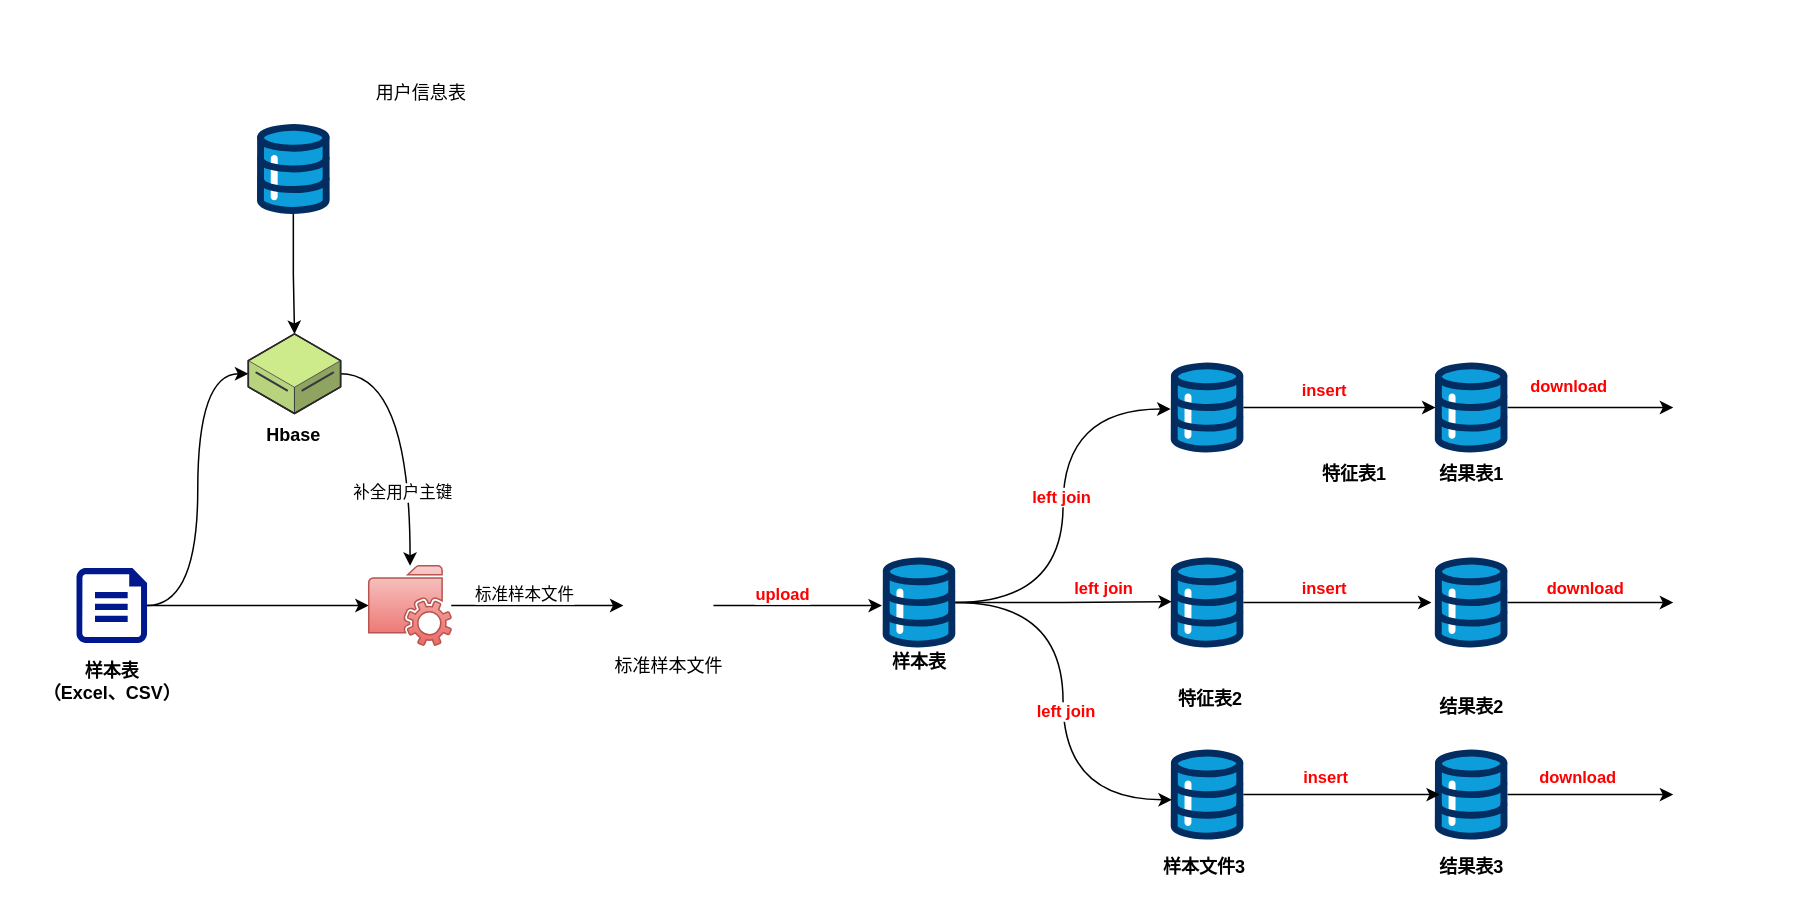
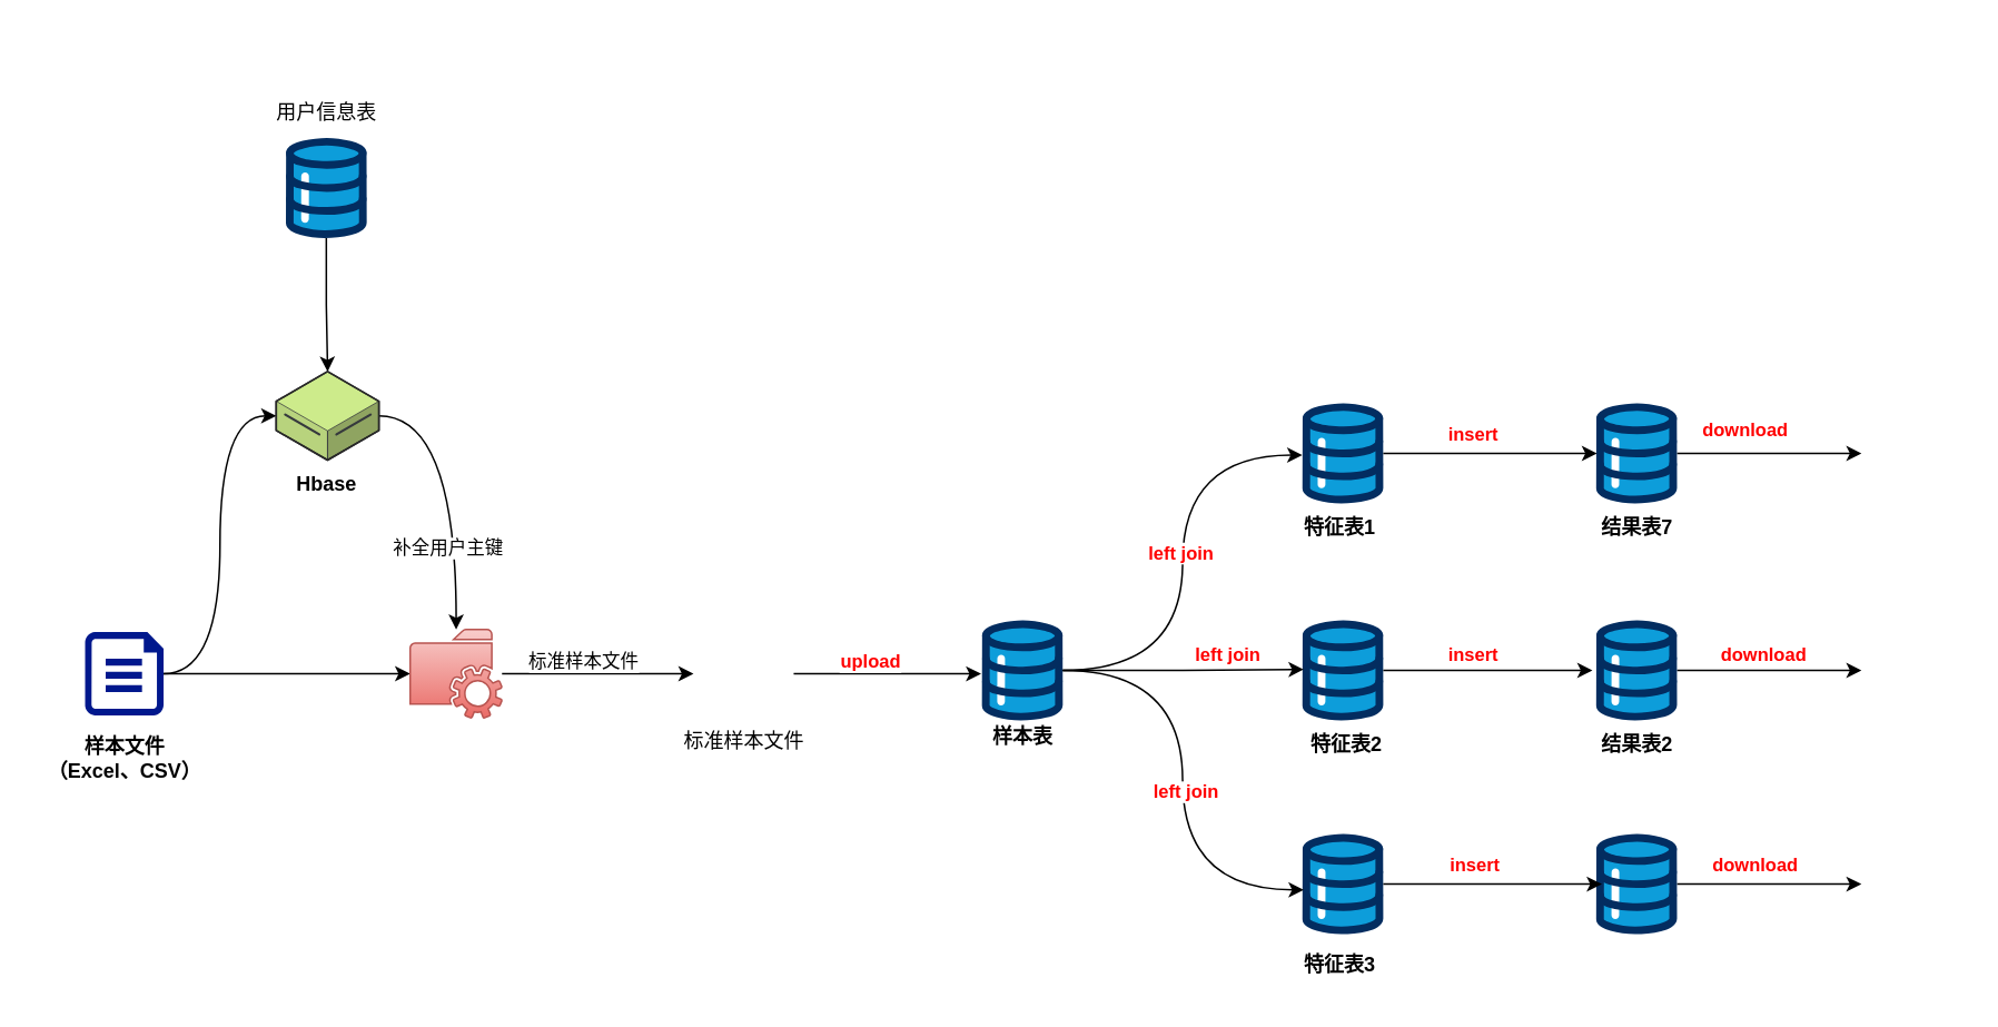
  <mxCell id="0" />
  <mxCell id="1" parent="0" />
  <mxCell id="2" style="edgeStyle=orthogonalEdgeStyle;rounded=0;orthogonalLoop=1;jettySize=auto;html=1;exitX=1;exitY=0.5;exitDx=0;exitDy=0;exitPerimeter=0;" edge="1" parent="1" source="3" target="51"><mxGeometry relative="1" as="geometry" /></mxCell>
  <mxCell id="3" value="" style="sketch=0;aspect=fixed;pointerEvents=1;shadow=0;dashed=0;html=1;strokeColor=none;labelPosition=center;verticalLabelPosition=bottom;verticalAlign=top;align=center;fillColor=#00188D;shape=mxgraph.azure.file;fontStyle=1" parent="1" vertex="1"><mxGeometry x="50.5" y="378" width="47" height="50" as="geometry" /></mxCell>
  <mxCell id="4" value="" style="edgeStyle=orthogonalEdgeStyle;rounded=0;orthogonalLoop=1;jettySize=auto;html=1;entryX=-0.002;entryY=0.517;entryDx=0;entryDy=0;entryPerimeter=0;curved=1;fontStyle=1" parent="1" source="6" target="11" edge="1"><mxGeometry relative="1" as="geometry"><mxPoint x="700.6" y="401" as="targetPoint" /></mxGeometry></mxCell>
  <mxCell id="5" value="left join" style="edgeLabel;html=1;align=center;verticalAlign=middle;resizable=0;points=[];fontStyle=1;fontColor=#FF0000;" parent="4" vertex="1" connectable="0"><mxGeometry x="-0.002" y="2" relative="1" as="geometry"><mxPoint y="-6" as="offset" /></mxGeometry></mxCell>
  <mxCell id="6" value="" style="verticalLabelPosition=bottom;aspect=fixed;html=1;shape=mxgraph.salesforce.data;fontStyle=1" parent="1" vertex="1"><mxGeometry x="587.7" y="371" width="48.6" height="60" as="geometry" /></mxCell>
- <mxCell id="7" value="样本表&lt;div&gt;（Excel、CSV）&lt;/div&gt;" style="text;html=1;align=center;verticalAlign=middle;resizable=0;points=[];autosize=1;strokeColor=none;fillColor=none;fontStyle=1" parent="1" vertex="1"><mxGeometry x="20" y="433" width="108" height="41" as="geometry" /></mxCell>
+ <mxCell id="7" value="样本文件&lt;div&gt;（Excel、CSV）&lt;/div&gt;" style="text;html=1;align=center;verticalAlign=middle;resizable=0;points=[];autosize=1;strokeColor=none;fillColor=none;fontStyle=1" parent="1" vertex="1"><mxGeometry x="20" y="433" width="108" height="41" as="geometry" /></mxCell>
  <mxCell id="8" value="样本表" style="text;html=1;align=center;verticalAlign=middle;resizable=0;points=[];autosize=1;strokeColor=none;fillColor=none;fontStyle=1" parent="1" vertex="1"><mxGeometry x="582" y="426" width="60" height="30" as="geometry" /></mxCell>
  <mxCell id="9" style="edgeStyle=orthogonalEdgeStyle;rounded=0;orthogonalLoop=1;jettySize=auto;html=1;" edge="1" parent="1" source="10" target="44"><mxGeometry relative="1" as="geometry" /></mxCell>
  <mxCell id="10" value="" style="verticalLabelPosition=bottom;aspect=fixed;html=1;shape=mxgraph.salesforce.data;fontStyle=1" parent="1" vertex="1"><mxGeometry x="170.7" y="82" width="48.6" height="60" as="geometry" /></mxCell>
  <mxCell id="11" value="" style="verticalLabelPosition=bottom;aspect=fixed;html=1;shape=mxgraph.salesforce.data;fontStyle=1" parent="1" vertex="1"><mxGeometry x="779.7" y="241" width="48.6" height="60" as="geometry" /></mxCell>
- <mxCell id="12" value="特征表1" style="text;html=1;align=center;verticalAlign=middle;resizable=0;points=[];autosize=1;strokeColor=none;fillColor=none;fontStyle=1" parent="1" vertex="1"><mxGeometry x="866.7" y="301" width="70" height="30" as="geometry" /></mxCell>
+ <mxCell id="12" value="特征表1" style="text;html=1;align=center;verticalAlign=middle;resizable=0;points=[];autosize=1;strokeColor=none;fillColor=none;fontStyle=1" parent="1" vertex="1"><mxGeometry x="766.7" y="301" width="70" height="30" as="geometry" /></mxCell>
  <mxCell id="13" value="" style="verticalLabelPosition=bottom;aspect=fixed;html=1;shape=mxgraph.salesforce.data;fontStyle=1" parent="1" vertex="1"><mxGeometry x="779.7" y="371" width="48.6" height="60" as="geometry" /></mxCell>
- <mxCell id="14" value="特征表2" style="text;html=1;align=center;verticalAlign=middle;resizable=0;points=[];autosize=1;strokeColor=none;fillColor=none;fontStyle=1" parent="1" vertex="1"><mxGeometry x="770.7" y="451" width="70" height="30" as="geometry" /></mxCell>
+ <mxCell id="14" value="特征表2" style="text;html=1;align=center;verticalAlign=middle;resizable=0;points=[];autosize=1;strokeColor=none;fillColor=none;fontStyle=1" parent="1" vertex="1"><mxGeometry x="770.7" y="431" width="70" height="30" as="geometry" /></mxCell>
  <mxCell id="15" value="" style="verticalLabelPosition=bottom;aspect=fixed;html=1;shape=mxgraph.salesforce.data;fontStyle=1" parent="1" vertex="1"><mxGeometry x="779.7" y="499" width="48.6" height="60" as="geometry" /></mxCell>
- <mxCell id="16" value="样本文件3" style="text;html=1;align=center;verticalAlign=middle;resizable=0;points=[];autosize=1;strokeColor=none;fillColor=none;fontStyle=1" parent="1" vertex="1"><mxGeometry x="766.7" y="563" width="70" height="30" as="geometry" /></mxCell>
+ <mxCell id="16" value="特征表3" style="text;html=1;align=center;verticalAlign=middle;resizable=0;points=[];autosize=1;strokeColor=none;fillColor=none;fontStyle=1" parent="1" vertex="1"><mxGeometry x="766.7" y="563" width="70" height="30" as="geometry" /></mxCell>
  <mxCell id="17" style="edgeStyle=orthogonalEdgeStyle;rounded=0;orthogonalLoop=1;jettySize=auto;html=1;entryX=0.015;entryY=0.49;entryDx=0;entryDy=0;entryPerimeter=0;fontStyle=1" parent="1" source="6" target="13" edge="1"><mxGeometry relative="1" as="geometry" /></mxCell>
  <mxCell id="18" value="left join" style="edgeLabel;html=1;align=center;verticalAlign=middle;resizable=0;points=[];fontStyle=1;fontColor=#FF0000;" parent="17" vertex="1" connectable="0"><mxGeometry x="0.059" y="-2" relative="1" as="geometry"><mxPoint x="22" y="-11" as="offset" /></mxGeometry></mxCell>
  <mxCell id="19" style="edgeStyle=orthogonalEdgeStyle;rounded=0;orthogonalLoop=1;jettySize=auto;html=1;entryX=0.015;entryY=0.557;entryDx=0;entryDy=0;entryPerimeter=0;curved=1;fontStyle=1" parent="1" source="6" target="15" edge="1"><mxGeometry relative="1" as="geometry" /></mxCell>
  <mxCell id="20" value="left join" style="edgeLabel;html=1;align=center;verticalAlign=middle;resizable=0;points=[];fontStyle=1;fontColor=#FF0000;" parent="19" vertex="1" connectable="0"><mxGeometry x="0.044" y="1" relative="1" as="geometry"><mxPoint as="offset" /></mxGeometry></mxCell>
  <mxCell id="21" style="edgeStyle=orthogonalEdgeStyle;rounded=0;orthogonalLoop=1;jettySize=auto;html=1;fontStyle=1" parent="1" source="23" target="39" edge="1"><mxGeometry relative="1" as="geometry" /></mxCell>
  <mxCell id="22" value="download" style="edgeLabel;html=1;align=center;verticalAlign=middle;resizable=0;points=[];fontStyle=1;fontColor=#FF0000;" parent="21" vertex="1" connectable="0"><mxGeometry x="-0.074" y="-2" relative="1" as="geometry"><mxPoint x="-11" y="-17" as="offset" /></mxGeometry></mxCell>
  <mxCell id="23" value="" style="verticalLabelPosition=bottom;aspect=fixed;html=1;shape=mxgraph.salesforce.data;fontStyle=1;fillColor=#cdeb8b;strokeColor=#36393d;" parent="1" vertex="1"><mxGeometry x="955.7" y="241" width="48.6" height="60" as="geometry" /></mxCell>
- <mxCell id="24" value="结果表1" style="text;html=1;align=center;verticalAlign=middle;resizable=0;points=[];autosize=1;strokeColor=none;fillColor=none;fontStyle=1" parent="1" vertex="1"><mxGeometry x="945" y="301" width="70" height="30" as="geometry" /></mxCell>
+ <mxCell id="24" value="结果表7" style="text;html=1;align=center;verticalAlign=middle;resizable=0;points=[];autosize=1;strokeColor=none;fillColor=none;fontStyle=1" parent="1" vertex="1"><mxGeometry x="945" y="301" width="70" height="30" as="geometry" /></mxCell>
  <mxCell id="25" style="edgeStyle=orthogonalEdgeStyle;rounded=0;orthogonalLoop=1;jettySize=auto;html=1;entryX=0.009;entryY=0.5;entryDx=0;entryDy=0;entryPerimeter=0;fontStyle=1" parent="1" source="11" target="23" edge="1"><mxGeometry relative="1" as="geometry" /></mxCell>
  <mxCell id="26" value="insert" style="edgeLabel;html=1;align=center;verticalAlign=middle;resizable=0;points=[];fontStyle=1;fontColor=#FF0000;" parent="25" vertex="1" connectable="0"><mxGeometry x="-0.161" relative="1" as="geometry"><mxPoint x="-1" y="-12" as="offset" /></mxGeometry></mxCell>
  <mxCell id="27" style="edgeStyle=orthogonalEdgeStyle;rounded=0;orthogonalLoop=1;jettySize=auto;html=1;fontStyle=1" parent="1" source="29" target="40" edge="1"><mxGeometry relative="1" as="geometry" /></mxCell>
  <mxCell id="28" value="download" style="edgeLabel;html=1;align=center;verticalAlign=middle;resizable=0;points=[];fontStyle=1;fontColor=#FF0000;" parent="27" vertex="1" connectable="0"><mxGeometry x="-0.25" y="-2" relative="1" as="geometry"><mxPoint x="10" y="-12" as="offset" /></mxGeometry></mxCell>
  <mxCell id="29" value="" style="verticalLabelPosition=bottom;aspect=fixed;html=1;shape=mxgraph.salesforce.data;fontStyle=1;fillColor=#cdeb8b;strokeColor=#36393d;" parent="1" vertex="1"><mxGeometry x="955.7" y="371" width="48.6" height="60" as="geometry" /></mxCell>
- <mxCell id="30" value="结果表2" style="text;html=1;align=center;verticalAlign=middle;resizable=0;points=[];autosize=1;strokeColor=none;fillColor=none;fontStyle=1" parent="1" vertex="1"><mxGeometry x="945" y="456" width="70" height="30" as="geometry" /></mxCell>
+ <mxCell id="30" value="结果表2" style="text;html=1;align=center;verticalAlign=middle;resizable=0;points=[];autosize=1;strokeColor=none;fillColor=none;fontStyle=1" parent="1" vertex="1"><mxGeometry x="945" y="431" width="70" height="30" as="geometry" /></mxCell>
  <mxCell id="31" style="edgeStyle=orthogonalEdgeStyle;rounded=0;orthogonalLoop=1;jettySize=auto;html=1;entryX=-0.047;entryY=0.5;entryDx=0;entryDy=0;entryPerimeter=0;fontStyle=1" parent="1" source="13" target="29" edge="1"><mxGeometry relative="1" as="geometry" /></mxCell>
  <mxCell id="32" value="insert" style="edgeLabel;html=1;align=center;verticalAlign=middle;resizable=0;points=[];fontStyle=1;fontColor=#FF0000;" parent="31" vertex="1" connectable="0"><mxGeometry x="-0.149" y="1" relative="1" as="geometry"><mxPoint y="-9" as="offset" /></mxGeometry></mxCell>
  <mxCell id="33" style="edgeStyle=orthogonalEdgeStyle;rounded=0;orthogonalLoop=1;jettySize=auto;html=1;fontStyle=1" parent="1" source="35" target="41" edge="1"><mxGeometry relative="1" as="geometry" /></mxCell>
  <mxCell id="34" value="download" style="edgeLabel;html=1;align=center;verticalAlign=middle;resizable=0;points=[];fontStyle=1;fontColor=#FF0000;" parent="33" vertex="1" connectable="0"><mxGeometry x="-0.064" y="1" relative="1" as="geometry"><mxPoint x="-6" y="-11" as="offset" /></mxGeometry></mxCell>
  <mxCell id="35" value="" style="verticalLabelPosition=bottom;aspect=fixed;html=1;shape=mxgraph.salesforce.data;fontStyle=1;fillColor=#cdeb8b;strokeColor=#36393d;" parent="1" vertex="1"><mxGeometry x="955.7" y="499" width="48.6" height="60" as="geometry" /></mxCell>
- <mxCell id="36" value="结果表3" style="text;html=1;align=center;verticalAlign=middle;resizable=0;points=[];autosize=1;strokeColor=none;fillColor=none;fontStyle=1" parent="1" vertex="1"><mxGeometry x="945" y="563" width="70" height="30" as="geometry" /></mxCell>
  <mxCell id="37" style="edgeStyle=orthogonalEdgeStyle;rounded=0;orthogonalLoop=1;jettySize=auto;html=1;entryX=0.07;entryY=0.5;entryDx=0;entryDy=0;entryPerimeter=0;fontStyle=1" parent="1" source="15" target="35" edge="1"><mxGeometry relative="1" as="geometry" /></mxCell>
  <mxCell id="38" value="insert" style="edgeLabel;html=1;align=center;verticalAlign=middle;resizable=0;points=[];fontStyle=1;fontColor=#FF0000;" parent="37" vertex="1" connectable="0"><mxGeometry x="-0.195" y="-1" relative="1" as="geometry"><mxPoint x="1" y="-13" as="offset" /></mxGeometry></mxCell>
  <mxCell id="39" value="" style="shape=image;html=1;verticalAlign=top;verticalLabelPosition=bottom;labelBackgroundColor=#ffffff;imageAspect=0;aspect=fixed;image=https://cdn1.iconfinder.com/data/icons/Futurosoft%20Icons%200.5.2/128x128/mimetypes/xls.png;fontStyle=1" parent="1" vertex="1"><mxGeometry x="1114.7" y="241" width="60" height="60" as="geometry" /></mxCell>
  <mxCell id="40" value="" style="shape=image;html=1;verticalAlign=top;verticalLabelPosition=bottom;labelBackgroundColor=#ffffff;imageAspect=0;aspect=fixed;image=https://cdn1.iconfinder.com/data/icons/Futurosoft%20Icons%200.5.2/128x128/mimetypes/xls.png;fontStyle=1" parent="1" vertex="1"><mxGeometry x="1114.7" y="371" width="60" height="60" as="geometry" /></mxCell>
  <mxCell id="41" value="" style="shape=image;html=1;verticalAlign=top;verticalLabelPosition=bottom;labelBackgroundColor=#ffffff;imageAspect=0;aspect=fixed;image=https://cdn1.iconfinder.com/data/icons/Futurosoft%20Icons%200.5.2/128x128/mimetypes/xls.png;fontStyle=1" parent="1" vertex="1"><mxGeometry x="1114.7" y="499" width="60" height="60" as="geometry" /></mxCell>
  <mxCell id="42" style="edgeStyle=orthogonalEdgeStyle;rounded=0;orthogonalLoop=1;jettySize=auto;html=1;curved=1;" edge="1" parent="1" source="44" target="51"><mxGeometry relative="1" as="geometry" /></mxCell>
  <mxCell id="43" value="补全用户主键" style="edgeLabel;html=1;align=center;verticalAlign=middle;resizable=0;points=[];" vertex="1" connectable="0" parent="42"><mxGeometry x="0.2" y="-3" relative="1" as="geometry"><mxPoint x="-2" y="20" as="offset" /></mxGeometry></mxCell>
  <mxCell id="44" value="" style="verticalLabelPosition=bottom;html=1;verticalAlign=top;strokeWidth=1;align=center;outlineConnect=0;dashed=0;outlineConnect=0;shape=mxgraph.aws3d.dataServer;strokeColor=#36393d;aspect=fixed;fontStyle=1;fillColor=#cdeb8b;" parent="1" vertex="1"><mxGeometry x="165" y="222" width="61.5" height="53" as="geometry" /></mxCell>
  <mxCell id="45" value="Hbase" style="text;html=1;align=center;verticalAlign=middle;resizable=0;points=[];autosize=1;strokeColor=none;fillColor=none;fontStyle=1" parent="1" vertex="1"><mxGeometry x="165" y="275" width="60" height="30" as="geometry" /></mxCell>
  <mxCell id="46" value="" style="shape=image;html=1;verticalAlign=top;verticalLabelPosition=bottom;labelBackgroundColor=#ffffff;imageAspect=0;aspect=fixed;image=https://cdn1.iconfinder.com/data/icons/Futurosoft%20Icons%200.5.2/128x128/mimetypes/xls.png;fontStyle=1" vertex="1" parent="1"><mxGeometry x="415" y="373" width="60" height="60" as="geometry" /></mxCell>
  <mxCell id="47" style="edgeStyle=orthogonalEdgeStyle;rounded=0;orthogonalLoop=1;jettySize=auto;html=1;entryX=-0.01;entryY=0.534;entryDx=0;entryDy=0;entryPerimeter=0;" edge="1" parent="1" source="46" target="6"><mxGeometry relative="1" as="geometry" /></mxCell>
  <mxCell id="48" value="&lt;b&gt;upload&lt;/b&gt;" style="edgeLabel;html=1;align=center;verticalAlign=middle;resizable=0;points=[];fontColor=#FF0000;" vertex="1" connectable="0" parent="47"><mxGeometry x="-0.304" y="-1" relative="1" as="geometry"><mxPoint x="6" y="-9" as="offset" /></mxGeometry></mxCell>
  <mxCell id="49" style="edgeStyle=orthogonalEdgeStyle;rounded=0;orthogonalLoop=1;jettySize=auto;html=1;" edge="1" parent="1" source="51" target="46"><mxGeometry relative="1" as="geometry" /></mxCell>
  <mxCell id="50" value="标准样本文件" style="edgeLabel;html=1;align=center;verticalAlign=middle;resizable=0;points=[];" vertex="1" connectable="0" parent="49"><mxGeometry x="-0.202" relative="1" as="geometry"><mxPoint x="2" y="-8" as="offset" /></mxGeometry></mxCell>
  <mxCell id="51" value="" style="sketch=0;pointerEvents=1;shadow=0;dashed=0;html=1;strokeColor=#b85450;fillColor=#f8cecc;labelPosition=center;verticalLabelPosition=bottom;verticalAlign=top;outlineConnect=0;align=center;shape=mxgraph.office.services.network_file_share_service;gradientColor=#ea6b66;" vertex="1" parent="1"><mxGeometry x="245.25" y="376.5" width="55" height="53" as="geometry" /></mxCell>
  <mxCell id="52" style="edgeStyle=orthogonalEdgeStyle;rounded=0;orthogonalLoop=1;jettySize=auto;html=1;entryX=1;entryY=0.5;entryDx=0;entryDy=0;entryPerimeter=0;endArrow=none;endFill=0;curved=1;startArrow=classic;startFill=1;" edge="1" parent="1" source="44" target="3"><mxGeometry relative="1" as="geometry" /></mxCell>
  <mxCell id="53" value="标准样本文件" style="text;html=1;align=center;verticalAlign=middle;resizable=0;points=[];autosize=1;strokeColor=none;fillColor=none;" vertex="1" parent="1"><mxGeometry x="400" y="431" width="90" height="26" as="geometry" /></mxCell>
  <mxCell id="54" value="&lt;span style=&quot;color: rgba(0, 0, 0, 0); font-family: monospace; font-size: 0px; text-align: start;&quot;&gt;y&lt;/span&gt;" style="text;html=1;align=center;verticalAlign=middle;resizable=0;points=[];autosize=1;strokeColor=none;fillColor=none;" vertex="1" parent="1"><mxGeometry x="193.75" y="20" width="18" height="26" as="geometry" /></mxCell>
- <mxCell id="55" value="用户信息表" style="text;html=1;align=center;verticalAlign=middle;resizable=0;points=[];autosize=1;strokeColor=none;fillColor=none;" vertex="1" parent="1"><mxGeometry x="241" y="49" width="78" height="26" as="geometry" /></mxCell>
+ <mxCell id="55" value="用户信息表" style="text;html=1;align=center;verticalAlign=middle;resizable=0;points=[];autosize=1;strokeColor=none;fillColor=none;" vertex="1" parent="1"><mxGeometry x="156" y="54" width="78" height="26" as="geometry" /></mxCell>
